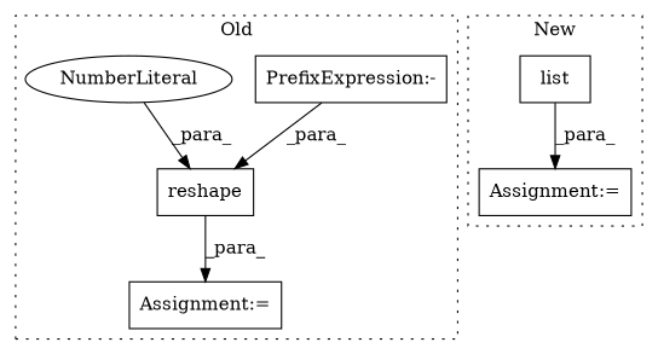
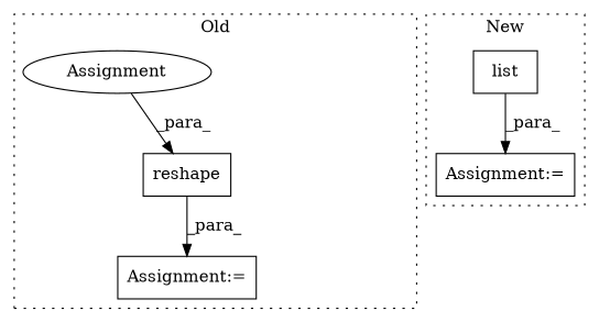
  digraph {
    node [a=32 l=1 shape=box]
    n1 [l="8,1" label=reshape s="872,904"]
    n2 [a=7 label="Assignment:=" s=827]
-   n3 [a=38 label="PrefixExpression:-" s=901]
-   n4 [a=34 label=NumberLiteral s=902 shape=ellipse]
+   n4 [a=34 label=Assignment s=902 shape=ellipse]
    n5 [l="5,1" label=list s="1216,1256"]
    n6 [a=7 label="Assignment:=" s=1215]
    subgraph cluster_1 {
      label=Old
      style=dotted
      n1
      n2
-     n3
      n4
    }
    subgraph cluster_2 {
      label=New
      style=dotted
      n5
      n6
    }
    n1 -> n2 [label=_para_]
-   n3 -> n1 [label=_para_]
    n4 -> n1 [label=_para_]
    n5 -> n6 [label=_para_]
  }
